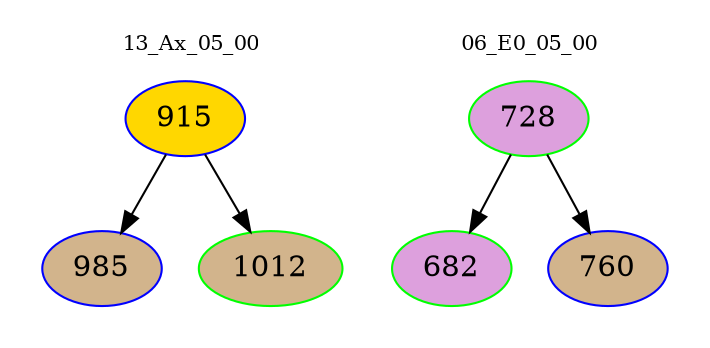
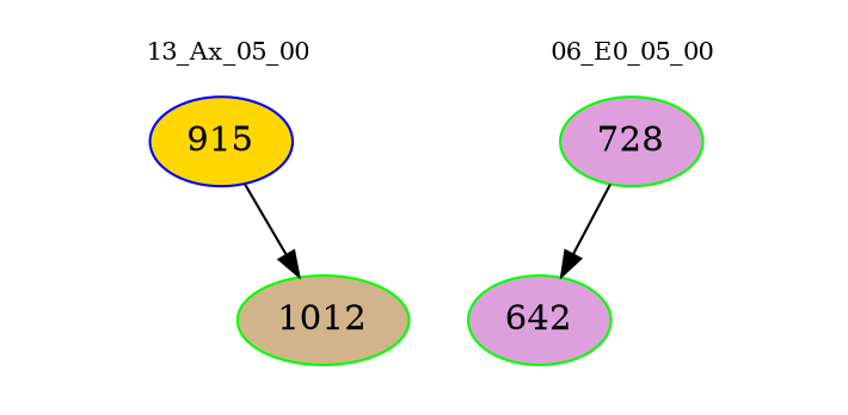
  digraph {
    node [color=blue fillcolor=tan style=filled]
    edge [color=black]
    n1 [fillcolor=gold label=915]
-   n2 [label=985]
    n3 [color=green label=1012]
    n4 [color=green fillcolor=plum label=728]
-   n5 [color=green fillcolor=plum label=682]
-   n6 [label=760]
+   n5 [color=green fillcolor=plum label=642]
    subgraph cluster_1 {
      color=white
      fontsize=10
      label="13_Ax_05_00"
      n1
-     n2
      n3
    }
    subgraph cluster_2 {
      color=white
      fontsize=10
      label="06_E0_05_00"
      n4
      n5
-     n6
    }
-   n1 -> n2
    n1 -> n3
    n4 -> n5
-   n4 -> n6
  }
